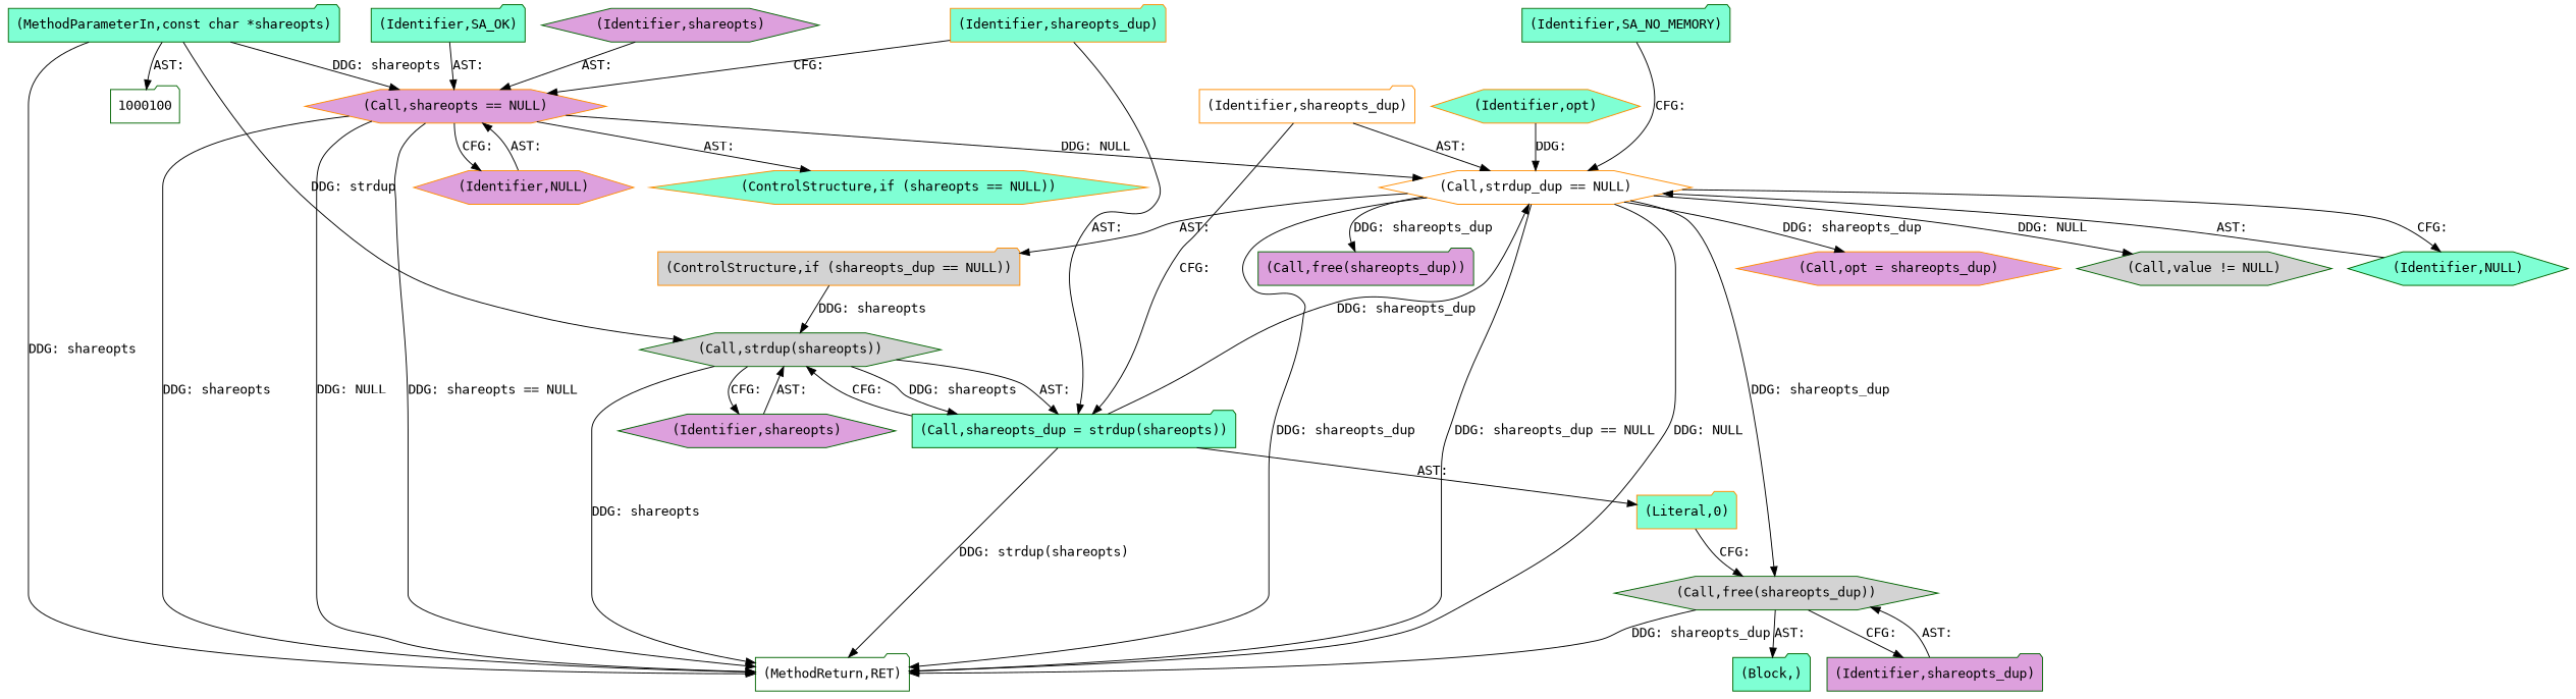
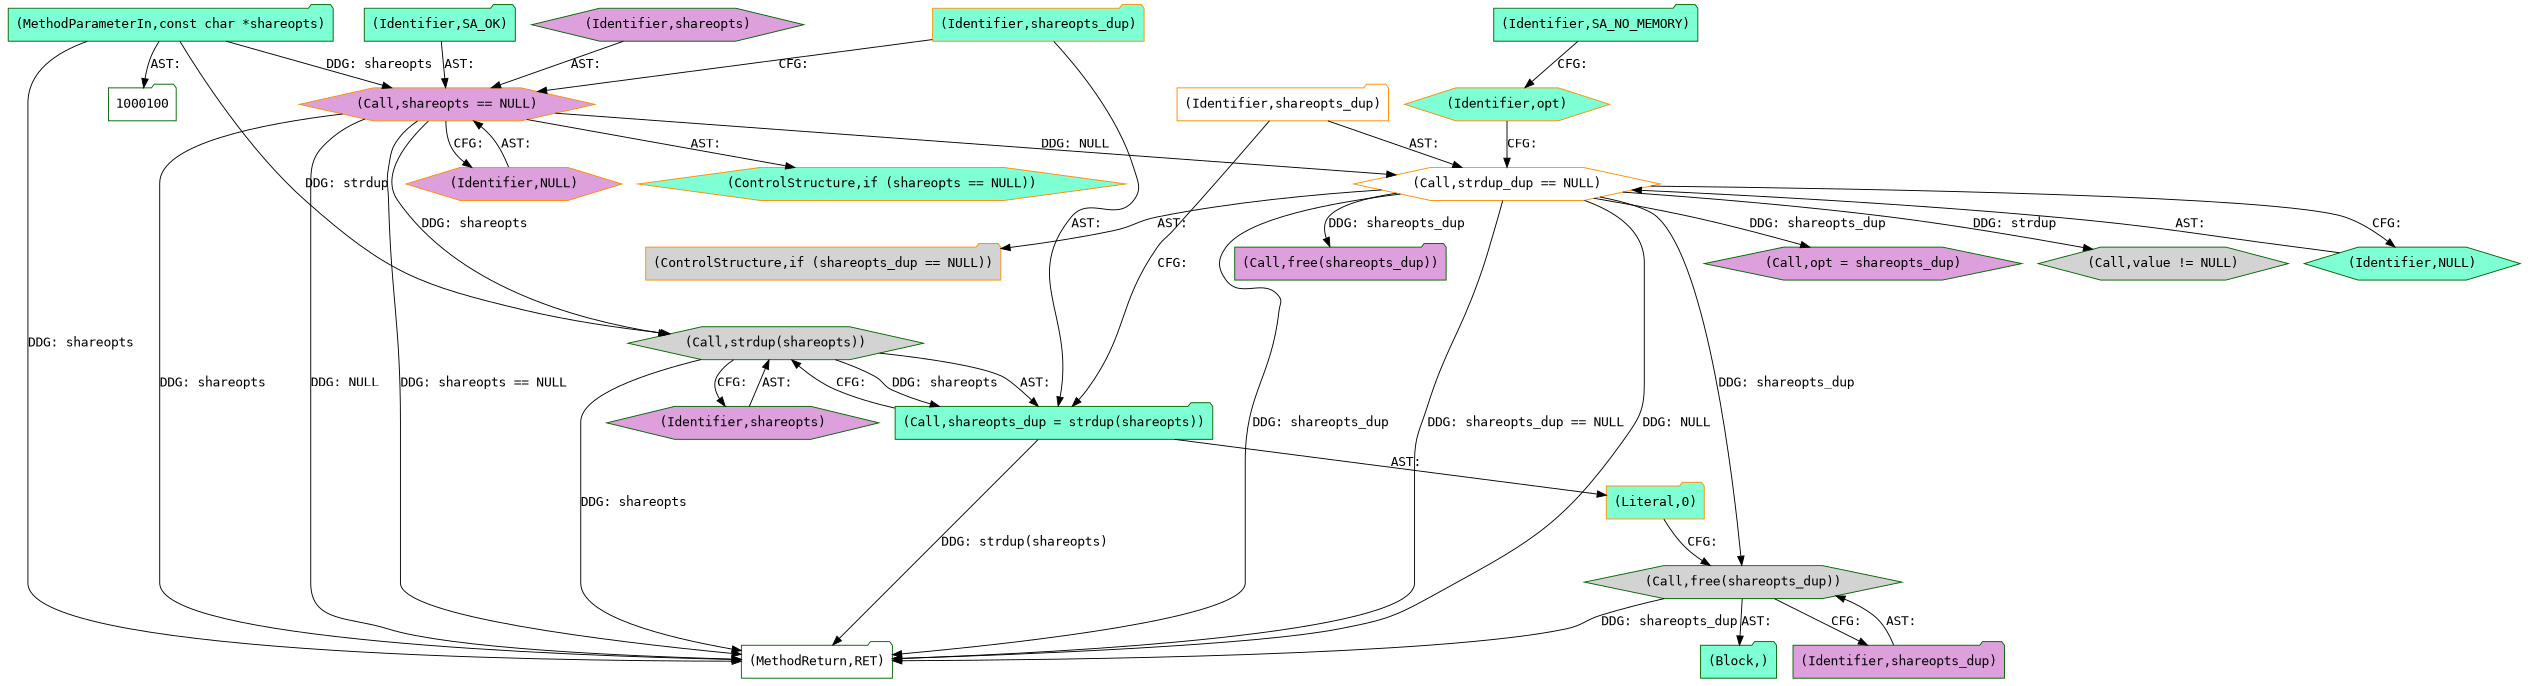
  digraph {
    fontname="DejaVu Sans Mono"
    node [color=darkgreen fillcolor=aquamarine fontname="DejaVu Sans Mono" shape=folder style=filled]
    edge [fontname="DejaVu Sans Mono"]
    n1 [fillcolor=lightgrey label="(Call,free(shareopts_dup))" shape=hexagon]
    n2 [fillcolor=plum label="(Identifier,shareopts_dup)"]
    n3 [fillcolor=white label="(MethodReturn,RET)"]
    n4 [label="(Block,)"]
    n5 [color=darkorange fillcolor=white label="(Call,strdup_dup == NULL)" shape=hexagon]
-   n6 [color=darkorange fillcolor=plum label="(Call,opt = shareopts_dup)" shape=hexagon]
+   n6 [fillcolor=plum label="(Call,opt = shareopts_dup)" shape=hexagon]
    n7 [fillcolor=lightgrey label="(Call,value != NULL)" shape=hexagon]
    n8 [label="(Identifier,NULL)" shape=hexagon]
    n9 [fillcolor=plum label="(Call,free(shareopts_dup))"]
    n10 [color=darkorange fillcolor=lightgrey label="(ControlStructure,if (shareopts_dup == NULL))"]
    n11 [label="(Call,shareopts_dup = strdup(shareopts))"]
    n12 [fillcolor=lightgrey label="(Call,strdup(shareopts))" shape=hexagon]
    n13 [color=darkorange label="(Literal,0)"]
    n14 [fillcolor=plum label="(Identifier,shareopts)" shape=hexagon]
    n15 [color=darkorange fillcolor=plum label="(Call,shareopts == NULL)" shape=hexagon]
    n16 [color=darkorange label="(ControlStructure,if (shareopts == NULL))" shape=hexagon]
    n17 [color=darkorange fillcolor=plum label="(Identifier,NULL)" shape=hexagon]
    n18 [label="(MethodParameterIn,const char *shareopts)"]
    1000100 [fillcolor=white]
    n20 [label="(Identifier,SA_OK)"]
    n21 [color=darkorange label="(Identifier,shareopts_dup)"]
    n22 [fillcolor=plum label="(Identifier,shareopts)" shape=hexagon]
    n23 [color=darkorange fillcolor=white label="(Identifier,shareopts_dup)"]
    n24 [color=darkorange label="(Identifier,opt)" shape=hexagon]
    n25 [label="(Identifier,SA_NO_MEMORY)"]
    n1 -> n2 [label="CFG: "]
    n1 -> n3 [label="DDG: shareopts_dup"]
    n1 -> n4 [label="AST: "]
    n2 -> n1 [label="AST: "]
    n5 -> n1 [label="DDG: shareopts_dup"]
    n5 -> n3 [label="DDG: shareopts_dup"]
    n5 -> n3 [label="DDG: shareopts_dup == NULL"]
    n5 -> n3 [label="DDG: NULL"]
    n5 -> n6 [label="DDG: shareopts_dup"]
-   n5 -> n7 [label="DDG: NULL"]
+   n5 -> n7 [label="DDG: strdup"]
    n5 -> n8 [label="CFG: "]
    n5 -> n9 [label="DDG: shareopts_dup"]
    n5 -> n10 [label="AST: "]
    n8 -> n5 [label="AST: "]
    n11 -> n3 [label="DDG: strdup(shareopts)"]
-   n11 -> n5 [label="DDG: shareopts_dup"]
    n11 -> n12 [label="CFG: "]
    n11 -> n13 [label="AST: "]
    n12 -> n3 [label="DDG: shareopts"]
    n12 -> n11 [label="AST: "]
    n12 -> n11 [label="DDG: shareopts"]
    n12 -> n14 [label="CFG: "]
    n13 -> n1 [label="CFG: "]
    n14 -> n12 [label="AST: "]
    n15 -> n3 [label="DDG: NULL"]
    n15 -> n3 [label="DDG: shareopts == NULL"]
    n15 -> n3 [label="DDG: shareopts"]
    n15 -> n5 [label="DDG: NULL"]
-   n10 -> n12 [label="DDG: shareopts"]
+   n15 -> n12 [label="DDG: shareopts"]
    n15 -> n16 [label="AST: "]
    n15 -> n17 [label="CFG: "]
    n17 -> n15 [label="AST: "]
    n18 -> n3 [label="DDG: shareopts"]
    n18 -> n12 [label="DDG: strdup"]
    n18 -> n15 [label="DDG: shareopts"]
    n18 -> 1000100 [label="AST: "]
    n20 -> n15 [label="AST: "]
    n21 -> n11 [label="AST: "]
    n21 -> n15 [label="CFG: "]
    n22 -> n15 [label="AST: "]
    n23 -> n5 [label="AST: "]
    n23 -> n11 [label="CFG: "]
-   n24 -> n5 [label="DDG: "]
-   n25 -> n5 [label="CFG: "]
+   n24 -> n5 [label="CFG: "]
+   n25 -> n24 [label="CFG: "]
  }
